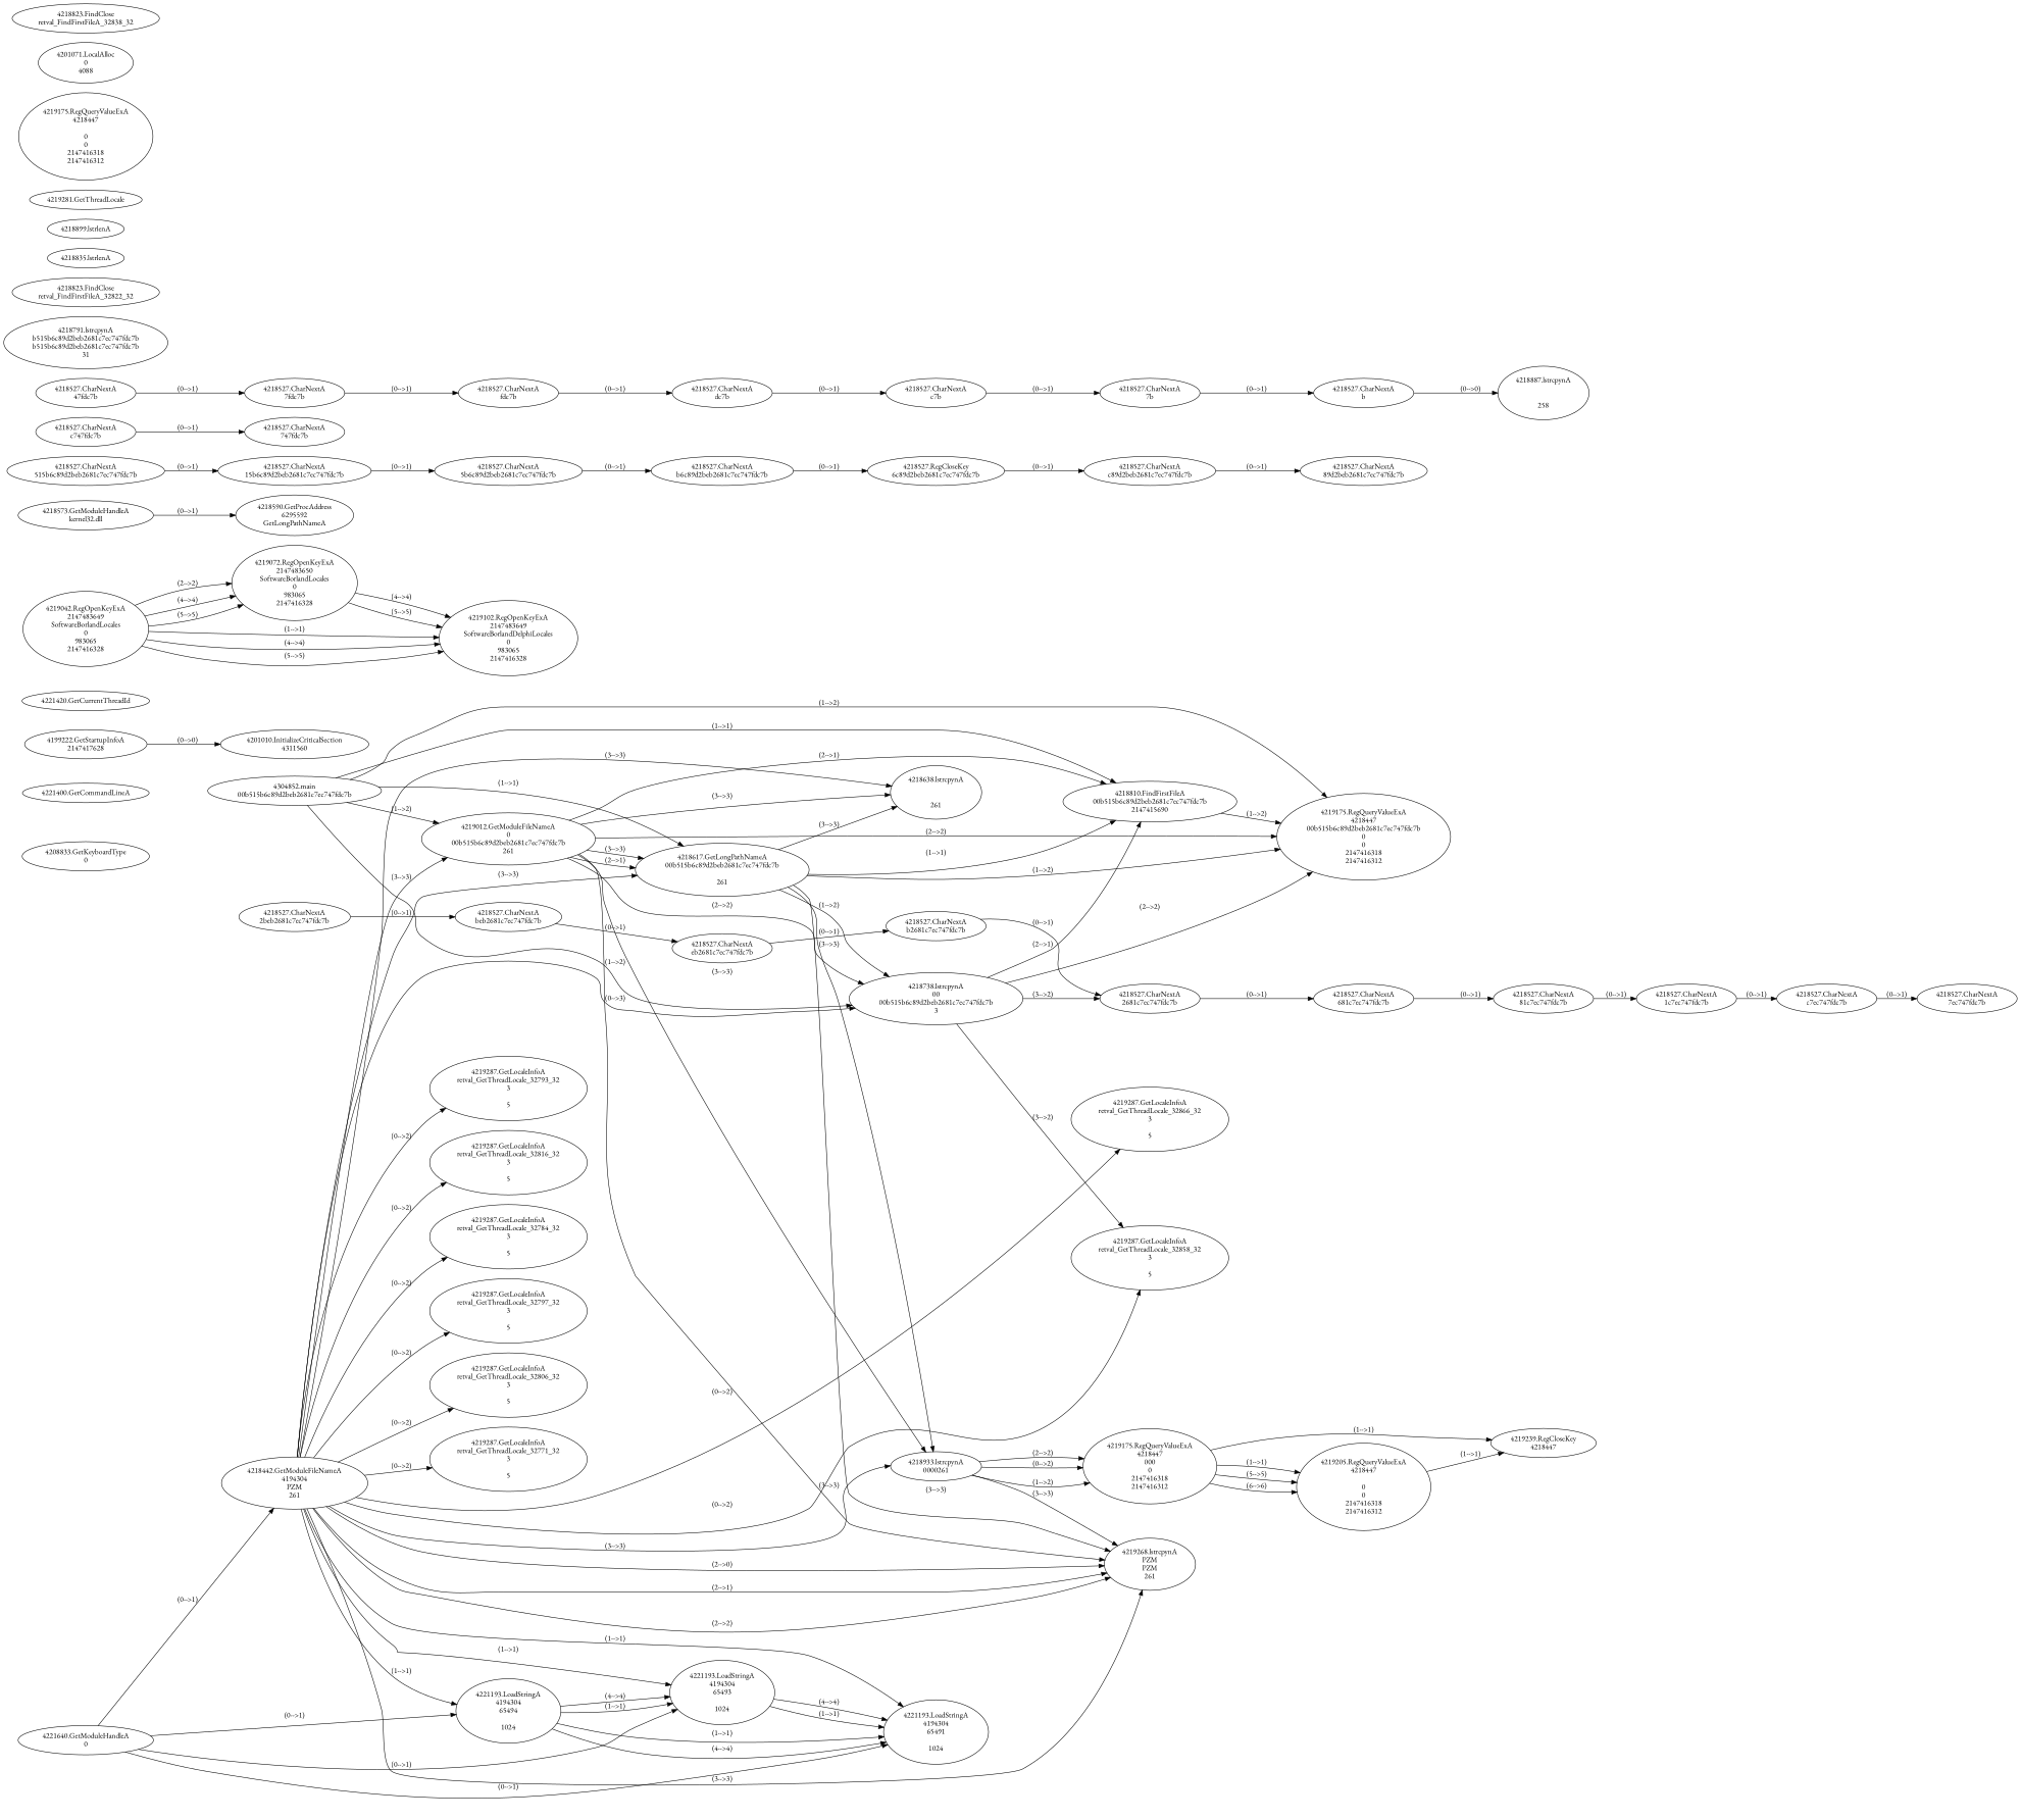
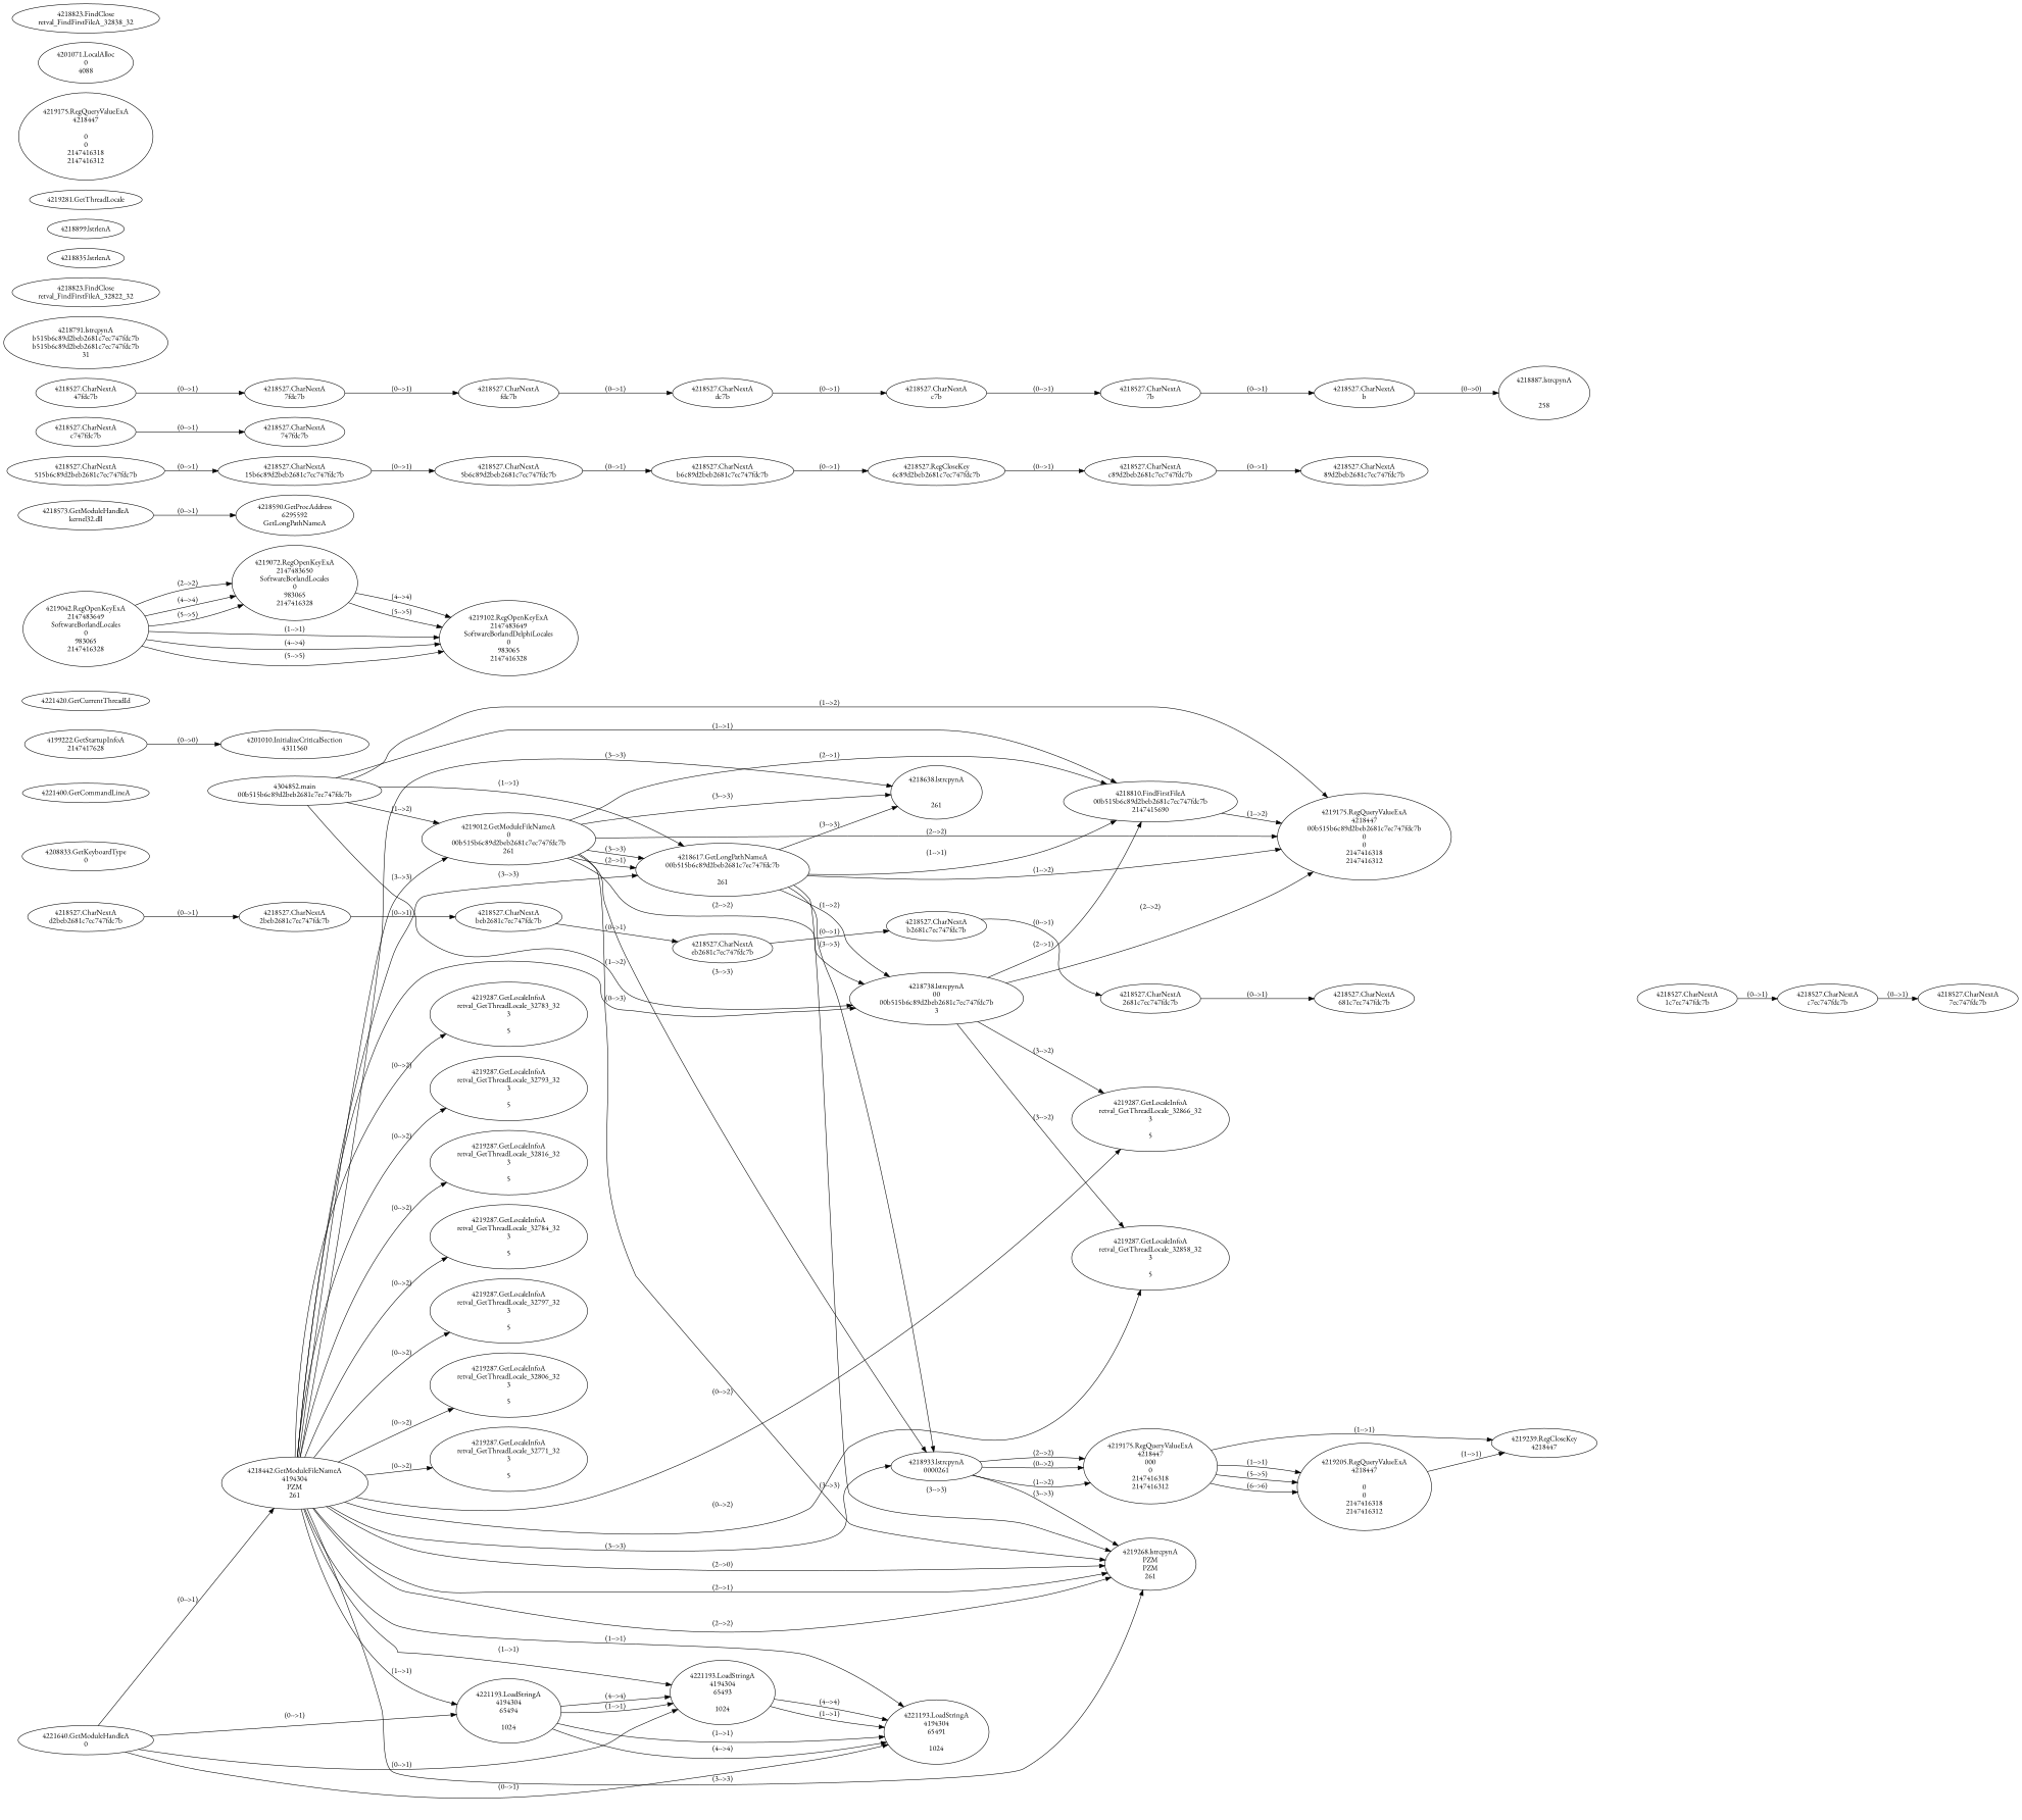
  digraph {
    fontname="EB Garamond"
    rankdir=LR
    node [fontname="EB Garamond"]
    edge [fontname="EB Garamond"]
    n1 [label="4304852.main\n00b515b6c89d2beb2681c7ec747fdc7b"]
    n2 [label="4219012.GetModuleFileNameA\n0\n00b515b6c89d2beb2681c7ec747fdc7b\n261"]
    n3 [label="4218617.GetLongPathNameA\n00b515b6c89d2beb2681c7ec747fdc7b\n\n261"]
    n4 [label="4218738.lstrcpynA\n00\n00b515b6c89d2beb2681c7ec747fdc7b\n3"]
    n5 [label="4218810.FindFirstFileA\n00b515b6c89d2beb2681c7ec747fdc7b\n2147415690"]
    n6 [label="4219175.RegQueryValueExA\n4218447\n00b515b6c89d2beb2681c7ec747fdc7b\n0\n0\n2147416318\n2147416312"]
    n7 [label="4218933.lstrcpynA\n0000261"]
    n8 [label="4219268.lstrcpynA\nPZM\nPZM\n261"]
    n9 [label="4218638.lstrcpynA\n\n\n261"]
    n10 [label="4219287.GetLocaleInfoA\nretval_GetThreadLocale_32866_32\n3\n\n5"]
    n11 [label="4219287.GetLocaleInfoA\nretval_GetThreadLocale_32858_32\n3\n\n5"]
    n12 [label="4221640.GetModuleHandleA\n0"]
    n13 [label="4218442.GetModuleFileNameA\n4194304\nPZM\n261"]
    n14 [label="4221193.LoadStringA\n4194304\n65494\n\n1024"]
    n15 [label="4221193.LoadStringA\n4194304\n65493\n\n1024"]
    n16 [label="4221193.LoadStringA\n4194304\n65491\n\n1024"]
+   n17 [label="4219287.GetLocaleInfoA\nretval_GetThreadLocale_32783_32\n3\n\n5"]
    n18 [label="4219287.GetLocaleInfoA\nretval_GetThreadLocale_32793_32\n3\n\n5"]
    n19 [label="4219287.GetLocaleInfoA\nretval_GetThreadLocale_32816_32\n3\n\n5"]
    n20 [label="4219287.GetLocaleInfoA\nretval_GetThreadLocale_32784_32\n3\n\n5"]
    n21 [label="4219287.GetLocaleInfoA\nretval_GetThreadLocale_32797_32\n3\n\n5"]
    n22 [label="4219287.GetLocaleInfoA\nretval_GetThreadLocale_32806_32\n3\n\n5"]
    n23 [label="4219287.GetLocaleInfoA\nretval_GetThreadLocale_32771_32\n3\n\n5"]
    n24 [label="4208833.GetKeyboardType\n0"]
    n25 [label="4221400.GetCommandLineA\n"]
    n26 [label="4199222.GetStartupInfoA\n2147417628"]
    n27 [label="4201010.InitializeCriticalSection\n4311560"]
    n28 [label="4221420.GetCurrentThreadId\n"]
    n29 [label="4219175.RegQueryValueExA\n4218447\n000\n0\n2147416318\n2147416312"]
    n30 [label="4219042.RegOpenKeyExA\n2147483649\nSoftware\Borland\Locales\n0\n983065\n2147416328"]
    n31 [label="4219072.RegOpenKeyExA\n2147483650\nSoftware\Borland\Locales\n0\n983065\n2147416328"]
    n32 [label="4219102.RegOpenKeyExA\n2147483649\nSoftware\Borland\Delphi\Locales\n0\n983065\n2147416328"]
    n33 [label="4218573.GetModuleHandleA\nkernel32.dll"]
    n34 [label="4218590.GetProcAddress\n6295592\nGetLongPathNameA"]
    n35 [label="4218527.CharNextA\n515b6c89d2beb2681c7ec747fdc7b"]
    n36 [label="4218527.CharNextA\n15b6c89d2beb2681c7ec747fdc7b"]
    n37 [label="4218527.CharNextA\n5b6c89d2beb2681c7ec747fdc7b"]
    n38 [label="4218527.CharNextA\nb6c89d2beb2681c7ec747fdc7b"]
    n39 [label="4218527.RegCloseKey\n6c89d2beb2681c7ec747fdc7b"]
    n40 [label="4218527.CharNextA\nc89d2beb2681c7ec747fdc7b"]
    n41 [label="4218527.CharNextA\n89d2beb2681c7ec747fdc7b"]
+   n42 [label="4218527.CharNextA\nd2beb2681c7ec747fdc7b"]
    n43 [label="4218527.CharNextA\n2beb2681c7ec747fdc7b"]
    n44 [label="4218527.CharNextA\nbeb2681c7ec747fdc7b"]
    n45 [label="4218527.CharNextA\neb2681c7ec747fdc7b"]
    n46 [label="4218527.CharNextA\nb2681c7ec747fdc7b"]
    n47 [label="4218527.CharNextA\n2681c7ec747fdc7b"]
    n48 [label="4218527.CharNextA\n681c7ec747fdc7b"]
-   n49 [label="4218527.CharNextA\n81c7ec747fdc7b"]
    n50 [label="4218527.CharNextA\n1c7ec747fdc7b"]
    n51 [label="4218527.CharNextA\nc7ec747fdc7b"]
    n52 [label="4218527.CharNextA\n7ec747fdc7b"]
    n53 [label="4218527.CharNextA\nc747fdc7b"]
    n54 [label="4218527.CharNextA\n747fdc7b"]
    n55 [label="4218527.CharNextA\n47fdc7b"]
    n56 [label="4218527.CharNextA\n7fdc7b"]
    n57 [label="4218527.CharNextA\nfdc7b"]
    n58 [label="4218527.CharNextA\ndc7b"]
    n59 [label="4218527.CharNextA\nc7b"]
    n60 [label="4218527.CharNextA\n7b"]
    n61 [label="4218527.CharNextA\nb"]
    n62 [label="4218887.lstrcpynA\n\n\n258"]
    n63 [label="4218791.lstrcpynA\nb515b6c89d2beb2681c7ec747fdc7b\nb515b6c89d2beb2681c7ec747fdc7b\n31"]
    n64 [label="4218823.FindClose\nretval_FindFirstFileA_32822_32"]
    n65 [label="4218835.lstrlenA\n"]
    n66 [label="4218899.lstrlenA\n"]
    n67 [label="4219205.RegQueryValueExA\n4218447\n\n0\n0\n2147416318\n2147416312"]
    n68 [label="4219239.RegCloseKey\n4218447"]
    n69 [label="4219281.GetThreadLocale\n"]
    n70 [label="4219175.RegQueryValueExA\n4218447\n\n0\n0\n2147416318\n2147416312"]
    n71 [label="4201071.LocalAlloc\n0\n4088"]
    n72 [label="4218823.FindClose\nretval_FindFirstFileA_32838_32"]
    n1 -> n2 [label="(1-->2)"]
    n1 -> n3 [label="(1-->1)"]
    n1 -> n4 [label="(1-->2)"]
    n1 -> n5 [label="(1-->1)"]
    n1 -> n6 [label="(1-->2)"]
    n2 -> n3 [label="(2-->1)"]
    n2 -> n3 [label="(3-->3)"]
    n2 -> n4 [label="(2-->2)"]
    n2 -> n5 [label="(2-->1)"]
    n2 -> n6 [label="(2-->2)"]
    n2 -> n7 [label="(3-->3)"]
    n2 -> n8 [label="(3-->3)"]
    n2 -> n9 [label="(3-->3)"]
    n3 -> n4 [label="(1-->2)"]
    n3 -> n5 [label="(1-->1)"]
    n3 -> n6 [label="(1-->2)"]
    n3 -> n7 [label="(3-->3)"]
    n3 -> n8 [label="(3-->3)"]
    n3 -> n9 [label="(3-->3)"]
    n4 -> n5 [label="(2-->1)"]
    n4 -> n6 [label="(2-->2)"]
-   n4 -> n47 [label="(3-->2)"]
+   n4 -> n10 [label="(3-->2)"]
    n4 -> n11 [label="(3-->2)"]
    n5 -> n6 [label="(1-->2)"]
    n7 -> n8 [label="(3-->3)"]
    n7 -> n29 [label="(1-->2)"]
    n7 -> n29 [label="(2-->2)"]
    n7 -> n29 [label="(0-->2)"]
    n12 -> n13 [label="(0-->1)"]
    n12 -> n14 [label="(0-->1)"]
    n12 -> n15 [label="(0-->1)"]
    n12 -> n16 [label="(0-->1)"]
    n13 -> n2 [label="(3-->3)"]
    n13 -> n3 [label="(3-->3)"]
    n13 -> n4 [label="(0-->3)"]
    n13 -> n7 [label="(3-->3)"]
    n13 -> n8 [label="(2-->1)"]
    n13 -> n8 [label="(2-->2)"]
    n13 -> n8 [label="(3-->3)"]
    n13 -> n8 [label="(2-->0)"]
    n13 -> n9 [label="(3-->3)"]
    n13 -> n10 [label="(0-->2)"]
    n13 -> n11 [label="(0-->2)"]
    n13 -> n14 [label="(1-->1)"]
    n13 -> n15 [label="(1-->1)"]
    n13 -> n16 [label="(1-->1)"]
+   n13 -> n17 [label="(0-->2)"]
    n13 -> n18 [label="(0-->2)"]
    n13 -> n19 [label="(0-->2)"]
    n13 -> n20 [label="(0-->2)"]
    n13 -> n21 [label="(0-->2)"]
    n13 -> n22 [label="(0-->2)"]
    n13 -> n23 [label="(0-->2)"]
    n14 -> n15 [label="(1-->1)"]
    n14 -> n15 [label="(4-->4)"]
    n14 -> n16 [label="(1-->1)"]
    n14 -> n16 [label="(4-->4)"]
    n15 -> n16 [label="(1-->1)"]
    n15 -> n16 [label="(4-->4)"]
    n26 -> n27 [label="(0-->0)"]
    n29 -> n67 [label="(1-->1)"]
    n29 -> n67 [label="(5-->5)"]
    n29 -> n67 [label="(6-->6)"]
    n29 -> n68 [label="(1-->1)"]
    n30 -> n31 [label="(2-->2)"]
    n30 -> n31 [label="(4-->4)"]
    n30 -> n31 [label="(5-->5)"]
    n30 -> n32 [label="(1-->1)"]
    n30 -> n32 [label="(4-->4)"]
    n30 -> n32 [label="(5-->5)"]
    n31 -> n32 [label="(4-->4)"]
    n31 -> n32 [label="(5-->5)"]
    n33 -> n34 [label="(0-->1)"]
    n35 -> n36 [label="(0-->1)"]
    n36 -> n37 [label="(0-->1)"]
    n37 -> n38 [label="(0-->1)"]
    n38 -> n39 [label="(0-->1)"]
    n39 -> n40 [label="(0-->1)"]
    n40 -> n41 [label="(0-->1)"]
+   n42 -> n43 [label="(0-->1)"]
    n43 -> n44 [label="(0-->1)"]
    n44 -> n45 [label="(0-->1)"]
    n45 -> n46 [label="(0-->1)"]
    n46 -> n47 [label="(0-->1)"]
    n47 -> n48 [label="(0-->1)"]
-   n48 -> n49 [label="(0-->1)"]
-   n49 -> n50 [label="(0-->1)"]
    n50 -> n51 [label="(0-->1)"]
    n51 -> n52 [label="(0-->1)"]
    n53 -> n54 [label="(0-->1)"]
    n55 -> n56 [label="(0-->1)"]
    n56 -> n57 [label="(0-->1)"]
    n57 -> n58 [label="(0-->1)"]
    n58 -> n59 [label="(0-->1)"]
    n59 -> n60 [label="(0-->1)"]
    n60 -> n61 [label="(0-->1)"]
    n61 -> n62 [label="(0-->0)"]
    n67 -> n68 [label="(1-->1)"]
  }
